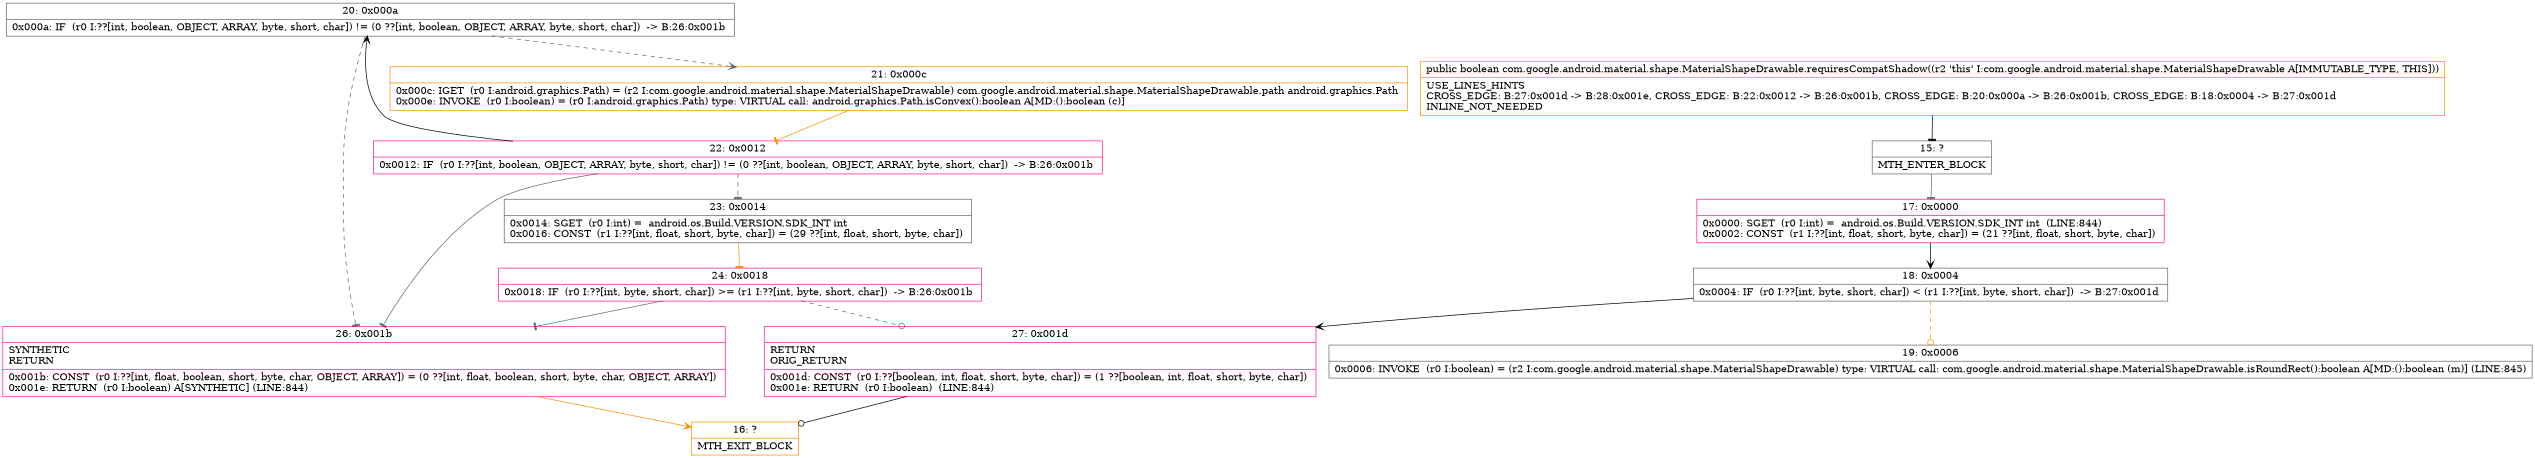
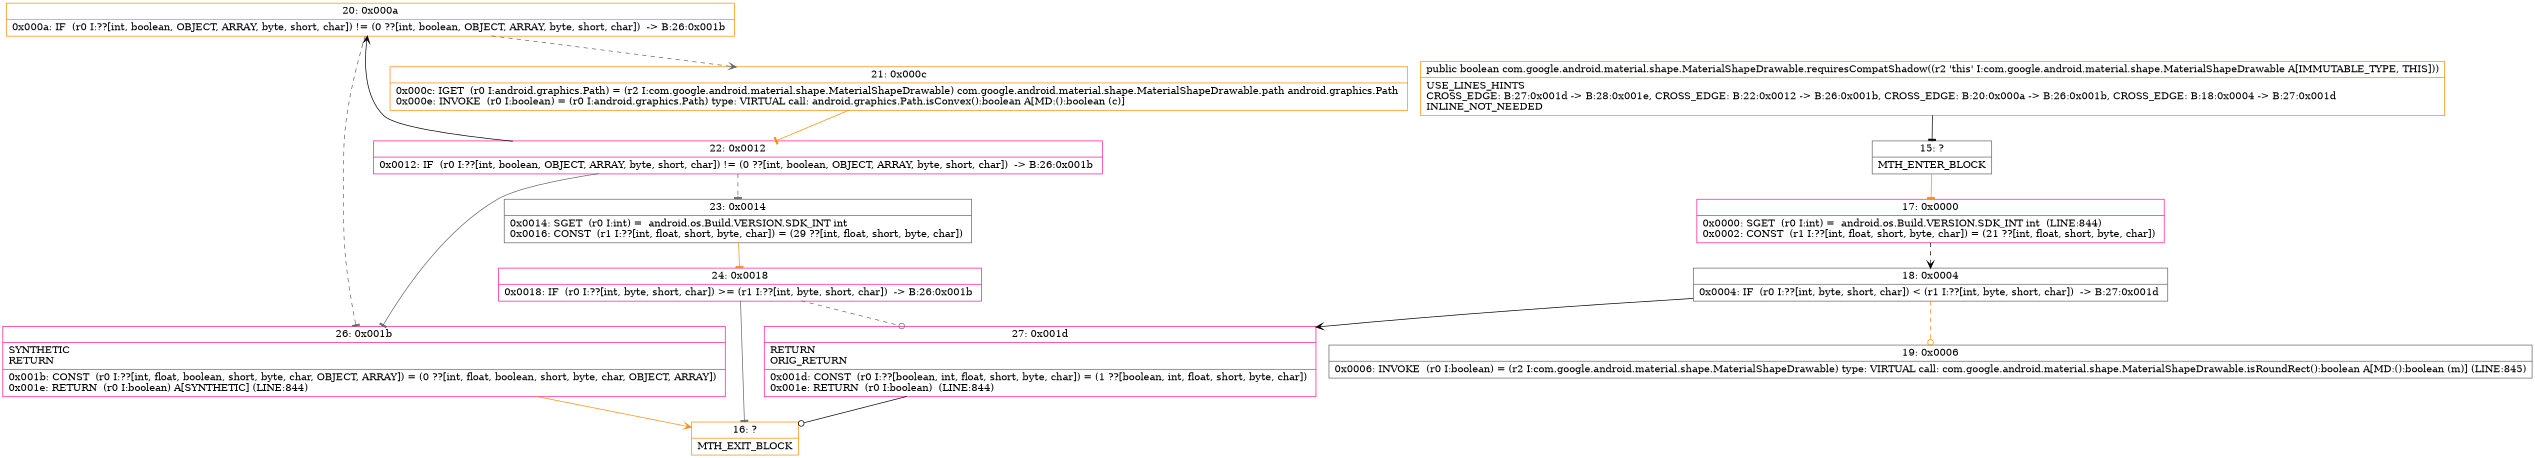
  digraph {
    node [color=gray40 shape=record]
    edge [arrowhead=tee color=gray40]
    n1 [label="{15\:\ ?|MTH_ENTER_BLOCK\l}"]
    n2 [color=deeppink label="{17\:\ 0x0000|0x0000: SGET  (r0 I:int) =  android.os.Build.VERSION.SDK_INT int  (LINE:844)\l0x0002: CONST  (r1 I:??[int, float, short, byte, char]) = (21 ??[int, float, short, byte, char]) \l}"]
    n3 [label="{18\:\ 0x0004|0x0004: IF  (r0 I:??[int, byte, short, char]) \< (r1 I:??[int, byte, short, char])  \-\> B:27:0x001d \l}"]
    n4 [label="{19\:\ 0x0006|0x0006: INVOKE  (r0 I:boolean) = (r2 I:com.google.android.material.shape.MaterialShapeDrawable) type: VIRTUAL call: com.google.android.material.shape.MaterialShapeDrawable.isRoundRect():boolean A[MD:():boolean (m)] (LINE:845)\l}"]
    n5 [color=deeppink label="{27\:\ 0x001d|RETURN\lORIG_RETURN\l|0x001d: CONST  (r0 I:??[boolean, int, float, short, byte, char]) = (1 ??[boolean, int, float, short, byte, char]) \l0x001e: RETURN  (r0 I:boolean)  (LINE:844)\l}"]
    n6 [color=darkorange label="{16\:\ ?|MTH_EXIT_BLOCK\l}"]
-   n7 [label="{20\:\ 0x000a|0x000a: IF  (r0 I:??[int, boolean, OBJECT, ARRAY, byte, short, char]) != (0 ??[int, boolean, OBJECT, ARRAY, byte, short, char])  \-\> B:26:0x001b \l}"]
+   n7 [color=darkorange label="{20\:\ 0x000a|0x000a: IF  (r0 I:??[int, boolean, OBJECT, ARRAY, byte, short, char]) != (0 ??[int, boolean, OBJECT, ARRAY, byte, short, char])  \-\> B:26:0x001b \l}"]
    n8 [color=darkorange label="{21\:\ 0x000c|0x000c: IGET  (r0 I:android.graphics.Path) = (r2 I:com.google.android.material.shape.MaterialShapeDrawable) com.google.android.material.shape.MaterialShapeDrawable.path android.graphics.Path \l0x000e: INVOKE  (r0 I:boolean) = (r0 I:android.graphics.Path) type: VIRTUAL call: android.graphics.Path.isConvex():boolean A[MD:():boolean (c)]\l}"]
    n9 [color=deeppink label="{26\:\ 0x001b|SYNTHETIC\lRETURN\l|0x001b: CONST  (r0 I:??[int, float, boolean, short, byte, char, OBJECT, ARRAY]) = (0 ??[int, float, boolean, short, byte, char, OBJECT, ARRAY]) \l0x001e: RETURN  (r0 I:boolean) A[SYNTHETIC] (LINE:844)\l}"]
    n10 [color=deeppink label="{22\:\ 0x0012|0x0012: IF  (r0 I:??[int, boolean, OBJECT, ARRAY, byte, short, char]) != (0 ??[int, boolean, OBJECT, ARRAY, byte, short, char])  \-\> B:26:0x001b \l}"]
    n11 [label="{23\:\ 0x0014|0x0014: SGET  (r0 I:int) =  android.os.Build.VERSION.SDK_INT int \l0x0016: CONST  (r1 I:??[int, float, short, byte, char]) = (29 ??[int, float, short, byte, char]) \l}"]
    n12 [color=deeppink label="{24\:\ 0x0018|0x0018: IF  (r0 I:??[int, byte, short, char]) \>= (r1 I:??[int, byte, short, char])  \-\> B:26:0x001b \l}"]
    n13 [color=darkorange label="{public boolean com.google.android.material.shape.MaterialShapeDrawable.requiresCompatShadow((r2 'this' I:com.google.android.material.shape.MaterialShapeDrawable A[IMMUTABLE_TYPE, THIS]))  | USE_LINES_HINTS\lCROSS_EDGE: B:27:0x001d \-\> B:28:0x001e, CROSS_EDGE: B:22:0x0012 \-\> B:26:0x001b, CROSS_EDGE: B:20:0x000a \-\> B:26:0x001b, CROSS_EDGE: B:18:0x0004 \-\> B:27:0x001d\lINLINE_NOT_NEEDED\l}"]
-   n1 -> n2
-   n2 -> n3 [arrowhead=vee color=black]
+   n1 -> n2 [color=darkorange]
+   n2 -> n3 [arrowhead=vee color=black style=dashed]
    n3 -> n4 [arrowhead=odot color=darkorange style=dashed]
    n3 -> n5 [arrowhead=vee color=black]
    n5 -> n6 [arrowhead=odot color=black]
    n7 -> n8 [arrowhead=vee style=dashed]
    n7 -> n9 [style=dashed]
    n8 -> n10 [color=darkorange]
    n9 -> n6 [arrowhead=vee color=darkorange]
    n10 -> n7 [arrowhead=vee color=black]
    n10 -> n9
    n10 -> n11 [style=dashed]
    n11 -> n12 [color=darkorange]
    n12 -> n5 [arrowhead=odot style=dashed]
-   n12 -> n9
+   n12 -> n6
    n13 -> n1 [color=black]
  }
